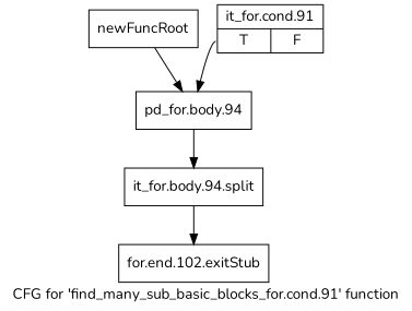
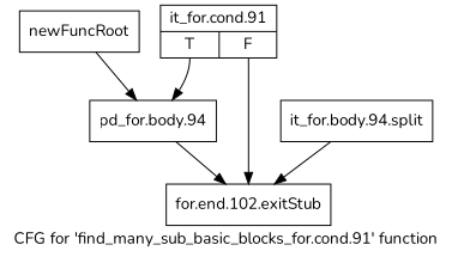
  digraph {
    fontname=Nunito
    label="CFG for 'find_many_sub_basic_blocks_for.cond.91' function"
    node [fontname=Nunito shape=record]
    edge [fontname=Nunito]
    n1 [label="{newFuncRoot}"]
    n2 [label="{pd_for.body.94}"]
    n3 [label="{it_for.cond.91|{<s0>T|<s1>F}}"]
    n4 [label="{for.end.102.exitStub}"]
    n5 [label="{it_for.body.94.split}"]
    n1 -> n2
-   n2 -> n5
+   n2 -> n4
    n3 -> n2 [tailport=s0]
+   n3 -> n4 [tailport=s1]
    n5 -> n4
  }
